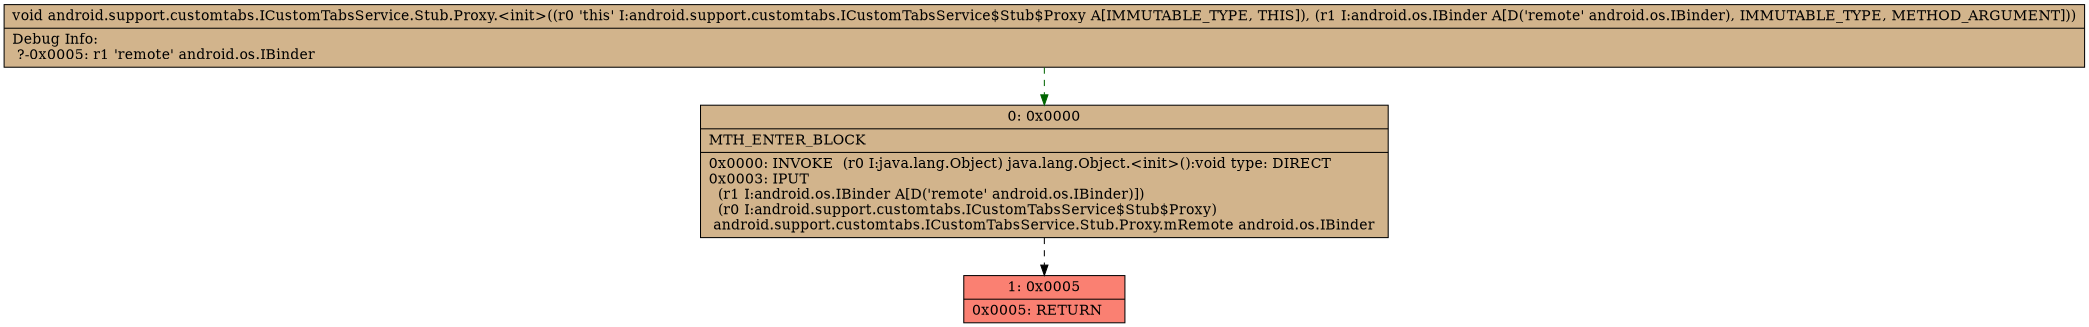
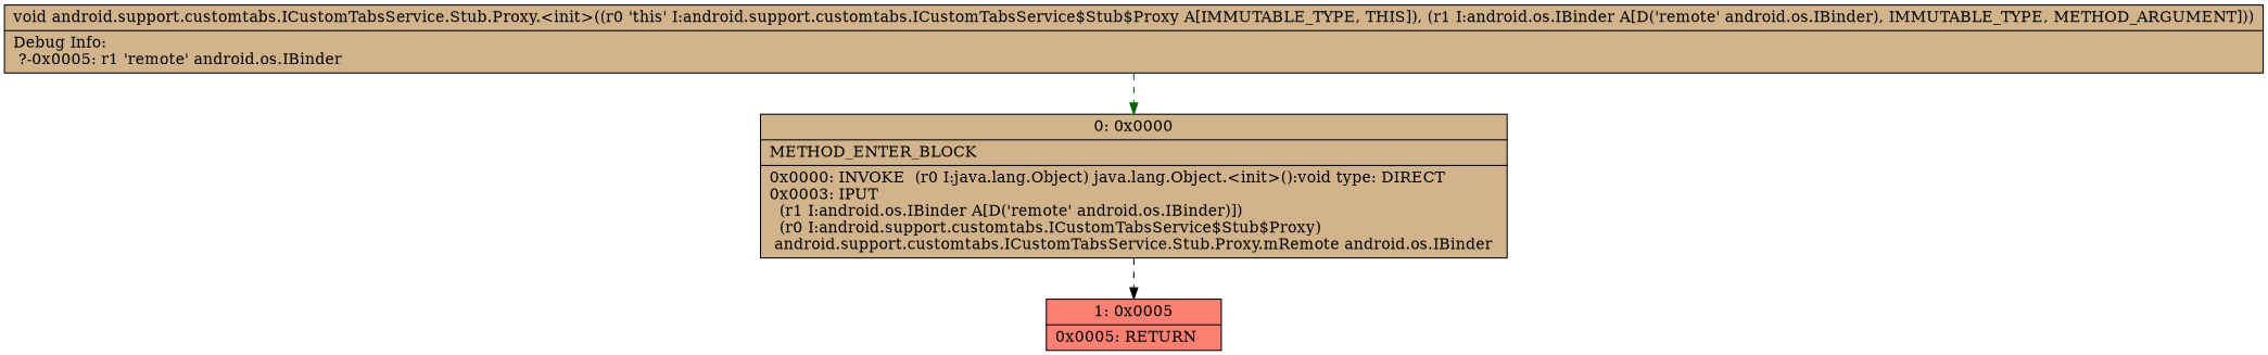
  digraph {
    node [shape=record style=filled fillcolor=tan]
    edge [style=dashed]
-   n1 [label="{0\:\ 0x0000|MTH_ENTER_BLOCK\l|0x0000: INVOKE  (r0 I:java.lang.Object) java.lang.Object.\<init\>():void type: DIRECT \l0x0003: IPUT  \l  (r1 I:android.os.IBinder A[D('remote' android.os.IBinder)])\l  (r0 I:android.support.customtabs.ICustomTabsService$Stub$Proxy)\l android.support.customtabs.ICustomTabsService.Stub.Proxy.mRemote android.os.IBinder \l}"]
+   n1 [label="{0\:\ 0x0000|METHOD_ENTER_BLOCK\l|0x0000: INVOKE  (r0 I:java.lang.Object) java.lang.Object.\<init\>():void type: DIRECT \l0x0003: IPUT  \l  (r1 I:android.os.IBinder A[D('remote' android.os.IBinder)])\l  (r0 I:android.support.customtabs.ICustomTabsService$Stub$Proxy)\l android.support.customtabs.ICustomTabsService.Stub.Proxy.mRemote android.os.IBinder \l}"]
    n2 [label="{1\:\ 0x0005|0x0005: RETURN   \l}" fillcolor=salmon]
    n3 [label="{void android.support.customtabs.ICustomTabsService.Stub.Proxy.\<init\>((r0 'this' I:android.support.customtabs.ICustomTabsService$Stub$Proxy A[IMMUTABLE_TYPE, THIS]), (r1 I:android.os.IBinder A[D('remote' android.os.IBinder), IMMUTABLE_TYPE, METHOD_ARGUMENT]))  | Debug Info:\l  ?\-0x0005: r1 'remote' android.os.IBinder\l}"]
    n1 -> n2 [color=black]
    n3 -> n1 [color=darkgreen]
  }
